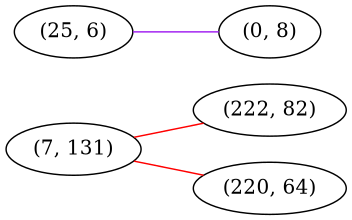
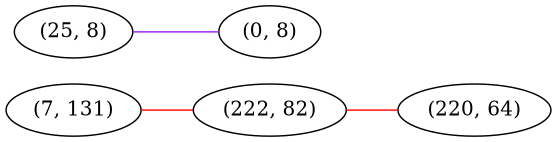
  graph {
    rankdir=LR
    edge [color=red weight=1]
    "(7, 131)"
    "(222, 82)"
    "(220, 64)"
    n4 [label="(0, 8)"]
-   "(25, 6)"
+   "(25, 6)" [label="(25, 8)"]
    "(7, 131)" -- "(222, 82)"
-   "(7, 131)" -- "(220, 64)"
+   "(222, 82)" -- "(220, 64)"
    "(25, 6)" -- n4 [color=purple weight=4]
  }
